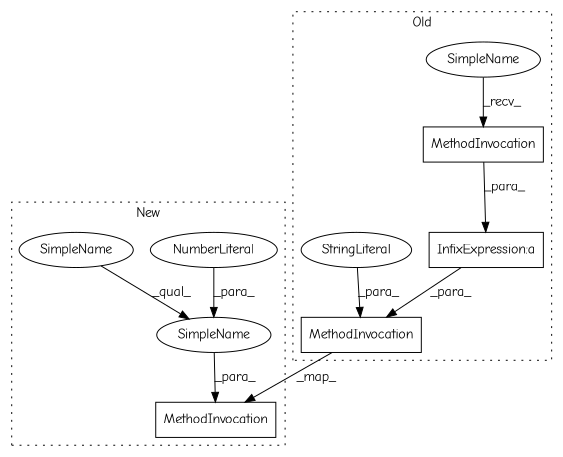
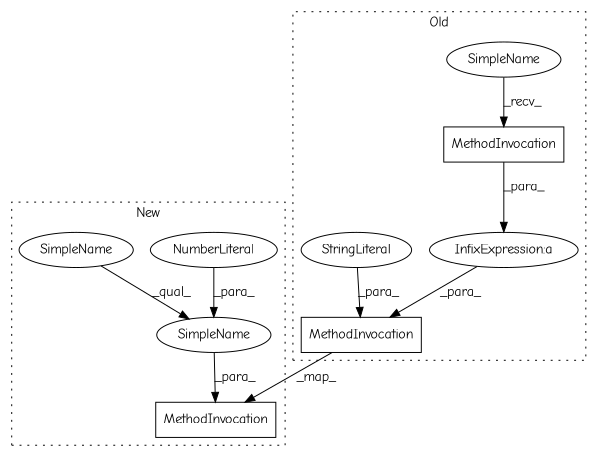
  digraph {
    fontname="Comic Neue"
    node [a=32 shape=ellipse fontname="Comic Neue"]
    edge [fontname="Comic Neue"]
    n1 [l=20 label=MethodInvocation s=1047 shape=box]
    n2 [l="7,1" label=MethodInvocation s="1034,1084" shape=box]
    n3 [a=42 l=5 label=SimpleName s=1041]
    n4 [a=45 l=8 label=StringLiteral s=1076]
-   n5 [a=27 l=-1068 label="InfixExpression:a" s=1067 shape=box]
+   n5 [a=27 l=-1068 label="InfixExpression:a" s=1067]
    n6 [l="-993,1" label=MethodInvocation s="992,1048" shape=box]
    n7 [a=34 l=1 label=NumberLiteral s=1046]
    n8 [a=42 l=13 label=SimpleName s=1032]
    n9 [a=42 l="14,1" label=SimpleName s="1032,1047"]
    subgraph cluster_1 {
      label=Old
      style=dotted
      n1
      n2
      n3
      n4
      n5
    }
    subgraph cluster_2 {
      label=New
      style=dotted
      n6
      n7
      n8
      n9
    }
    n1 -> n5 [label=_para_]
    n2 -> n6 [label=_map_]
    n3 -> n1 [label=_recv_]
    n4 -> n2 [label=_para_]
    n5 -> n2 [label=_para_]
    n7 -> n9 [label=_para_]
    n8 -> n9 [label=_qual_]
    n9 -> n6 [label=_para_]
  }
